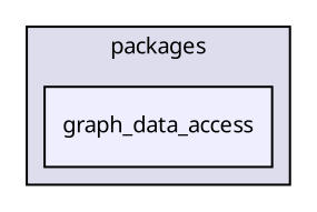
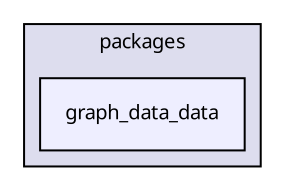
  digraph {
    compound=true
-   n1 [fillcolor="#eeeeff" fontname="FreeSans.ttf" fontsize=10 label=graph_data_access pencolor=black shape=box style=filled]
+   n1 [fillcolor="#eeeeff" fontname="FreeSans.ttf" fontsize=10 label=graph_data_data pencolor=black shape=box style=filled]
    subgraph cluster_1 {
      bgcolor="#ddddee"
      fontname="FreeSans.ttf"
      fontsize=10
      label=packages
      pencolor=black
      n1
    }
  }
